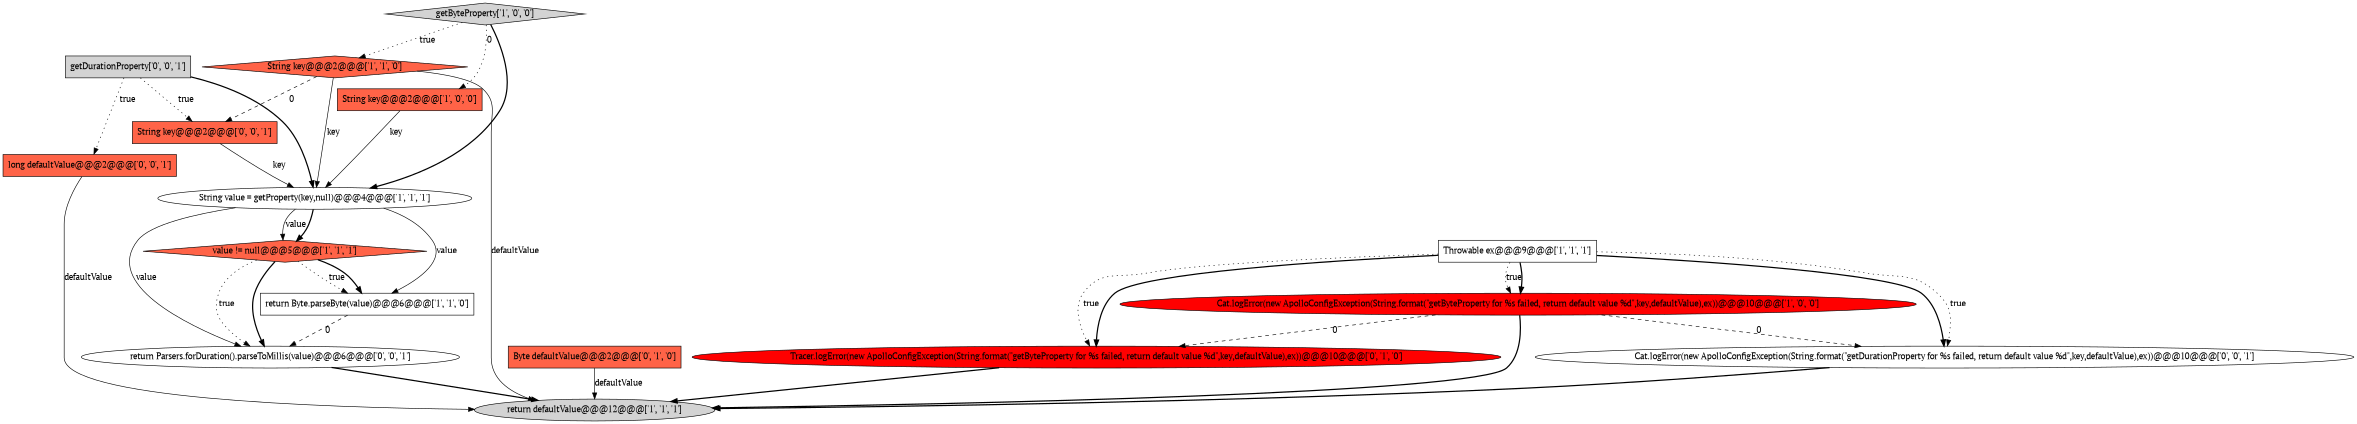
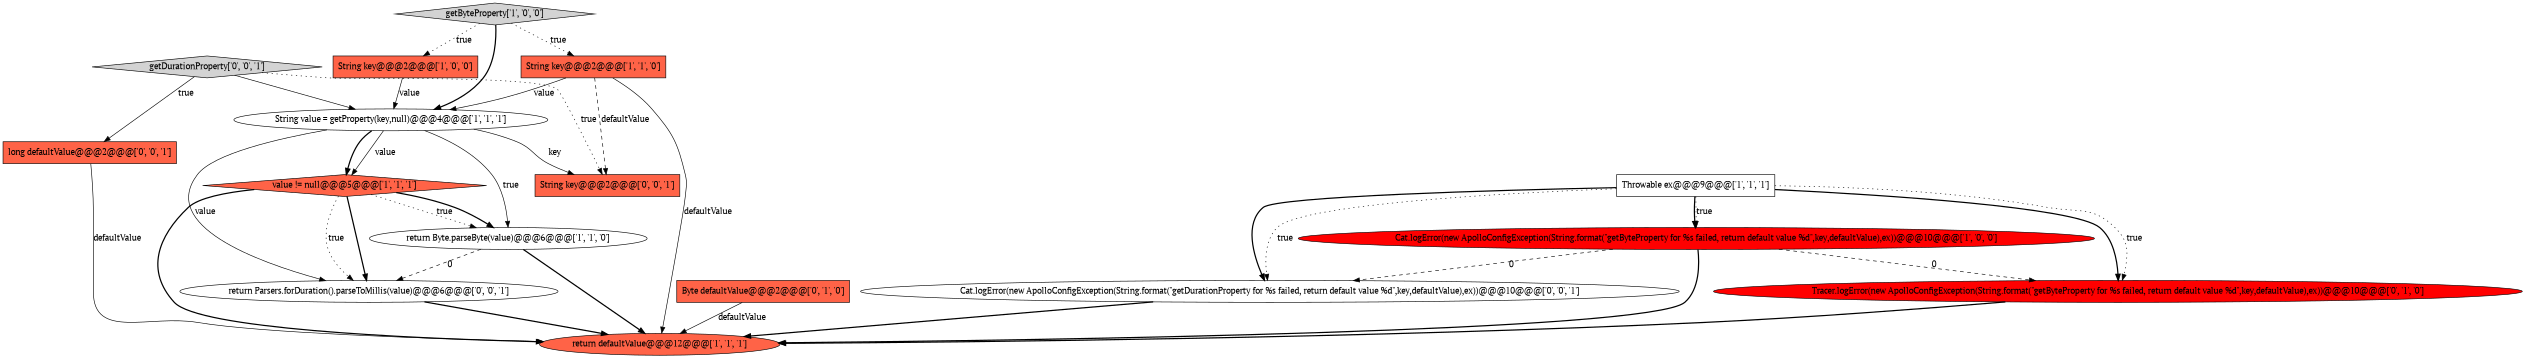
  digraph {
    fontname="PT Serif"
    node [fillcolor=tomato fontname="PT Serif" shape=ellipse style=filled]
    edge [fontname="PT Serif" style=bold]
    n1 [fillcolor=white label="return Parsers.forDuration().parseToMillis(value)@@@6@@@['0', '0', '1']"]
-   n2 [fillcolor=lightgray label="return defaultValue@@@12@@@['1', '1', '1']"]
+   n2 [label="return defaultValue@@@12@@@['1', '1', '1']"]
    n3 [label="long defaultValue@@@2@@@['0', '0', '1']" shape=box]
    n4 [label="String key@@@2@@@['0', '0', '1']" shape=box]
    n5 [fillcolor=white label="String value = getProperty(key,null)@@@4@@@['1', '1', '1']"]
-   n6 [fillcolor=white label="return Byte.parseByte(value)@@@6@@@['1', '1', '0']" shape=box]
+   n6 [fillcolor=white label="return Byte.parseByte(value)@@@6@@@['1', '1', '0']"]
    n7 [label="value != null@@@5@@@['1', '1', '1']" shape=diamond]
    n8 [label="Byte defaultValue@@@2@@@['0', '1', '0']" shape=box]
-   n9 [label="String key@@@2@@@['1', '1', '0']" shape=diamond]
+   n9 [label="String key@@@2@@@['1', '1', '0']" shape=box]
    n10 [fillcolor=lightgray label="getByteProperty['1', '0', '0']" shape=diamond]
    n11 [label="String key@@@2@@@['1', '0', '0']" shape=box]
-   n12 [fillcolor=lightgray label="getDurationProperty['0', '0', '1']" shape=box]
+   n12 [fillcolor=lightgray label="getDurationProperty['0', '0', '1']" shape=diamond]
    n13 [fillcolor=white label="Cat.logError(new ApolloConfigException(String.format(\"getDurationProperty for %s failed, return default value %d\",key,defaultValue),ex))@@@10@@@['0', '0', '1']"]
    n14 [fillcolor=red label="Tracer.logError(new ApolloConfigException(String.format(\"getByteProperty for %s failed, return default value %d\",key,defaultValue),ex))@@@10@@@['0', '1', '0']"]
    n15 [fillcolor=white label="Throwable ex@@@9@@@['1', '1', '1']" shape=box]
    n16 [fillcolor=red label="Cat.logError(new ApolloConfigException(String.format(\"getByteProperty for %s failed, return default value %d\",key,defaultValue),ex))@@@10@@@['1', '0', '0']"]
    n1 -> n2
    n3 -> n2 [label=defaultValue style=solid]
-   n4 -> n5 [label=key style=solid]
+   n5 -> n4 [label=key style=solid]
    n5 -> n1 [label=value style=solid]
-   n5 -> n6 [label=value style=solid]
+   n5 -> n6 [label=true style=solid]
    n5 -> n7 [label=value style=solid]
    n5 -> n7
    n6 -> n1 [label=0 style=dashed]
+   n6 -> n2
    n7 -> n1 [label=true style=dotted]
    n7 -> n1
+   n7 -> n2
    n7 -> n6 [label=true style=dotted]
    n7 -> n6
    n8 -> n2 [label=defaultValue style=solid]
    n9 -> n2 [label=defaultValue style=solid]
-   n9 -> n4 [label=0 style=dashed]
-   n9 -> n5 [label=key style=solid]
+   n9 -> n4 [label=defaultValue style=dashed]
+   n9 -> n5 [label=value style=solid]
    n10 -> n5
    n10 -> n9 [label=true style=dotted]
-   n10 -> n11 [label=0 style=dotted]
-   n11 -> n5 [label=key style=solid]
-   n12 -> n3 [label=true style=dotted]
+   n10 -> n11 [label=true style=dotted]
+   n11 -> n5 [label=value style=solid]
+   n12 -> n3 [label=true style=solid]
    n12 -> n4 [label=true style=dotted]
-   n12 -> n5
+   n12 -> n5 [style=solid]
    n13 -> n2
    n14 -> n2
    n15 -> n13
    n15 -> n13 [label=true style=dotted]
    n15 -> n14
    n15 -> n14 [label=true style=dotted]
    n15 -> n16 [label=true style=dotted]
    n15 -> n16
    n16 -> n2
    n16 -> n13 [label=0 style=dashed]
    n16 -> n14 [label=0 style=dashed]
  }
